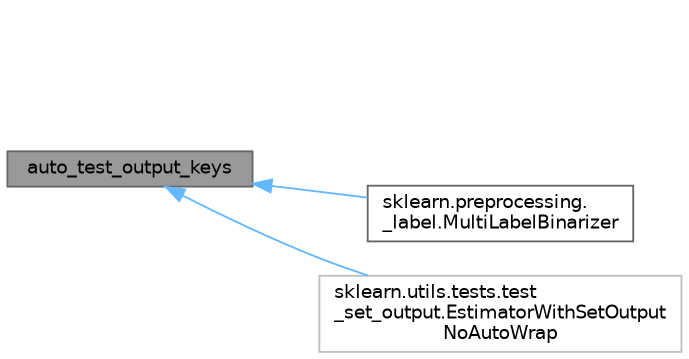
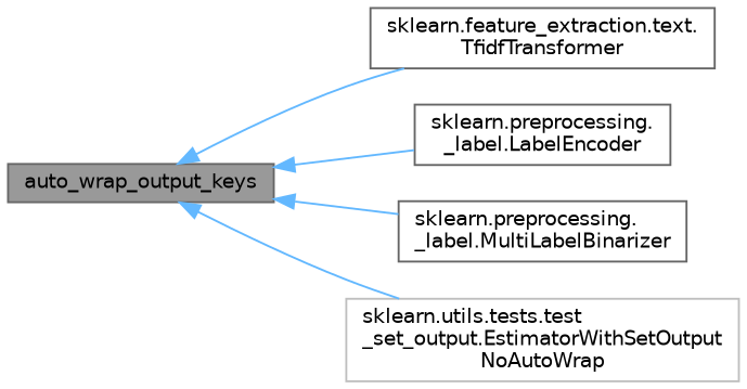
  digraph {
    rankdir=LR
    node [color=gray40 fillcolor=white fontname=Helvetica fontsize=10 shape=box style=filled]
    edge [color=steelblue1 dir=back fontname=Helvetica fontsize=10 labelfontname=Helvetica labelfontsize=10 style=solid]
-   n1 [fillcolor=grey60 fontcolor=black height=0.2 label=auto_test_output_keys width=0.4]
+   n1 [fillcolor=grey60 fontcolor=black height=0.2 label=auto_wrap_output_keys width=0.4]
+   n2 [height=0.2 label="sklearn.feature_extraction.text.\lTfidfTransformer" width=0.4]
+   n3 [height=0.2 label="sklearn.preprocessing.\l_label.LabelEncoder" width=0.4]
    n4 [height=0.2 label="sklearn.preprocessing.\l_label.MultiLabelBinarizer" width=0.4]
    n5 [color=grey75 height=0.2 label="sklearn.utils.tests.test\l_set_output.EstimatorWithSetOutput\lNoAutoWrap" width=0.4]
+   n1 -> n2
+   n1 -> n3
    n1 -> n4
    n1 -> n5
  }
